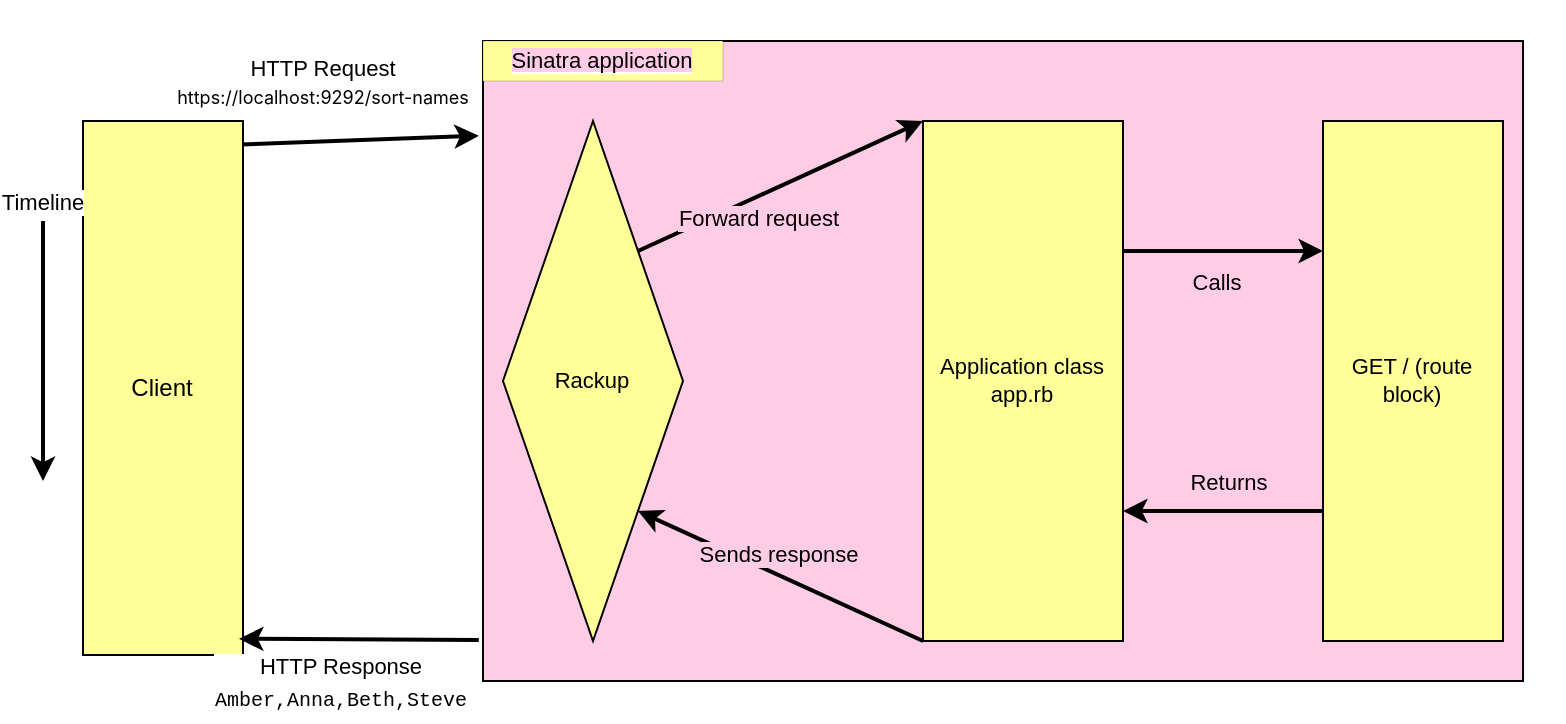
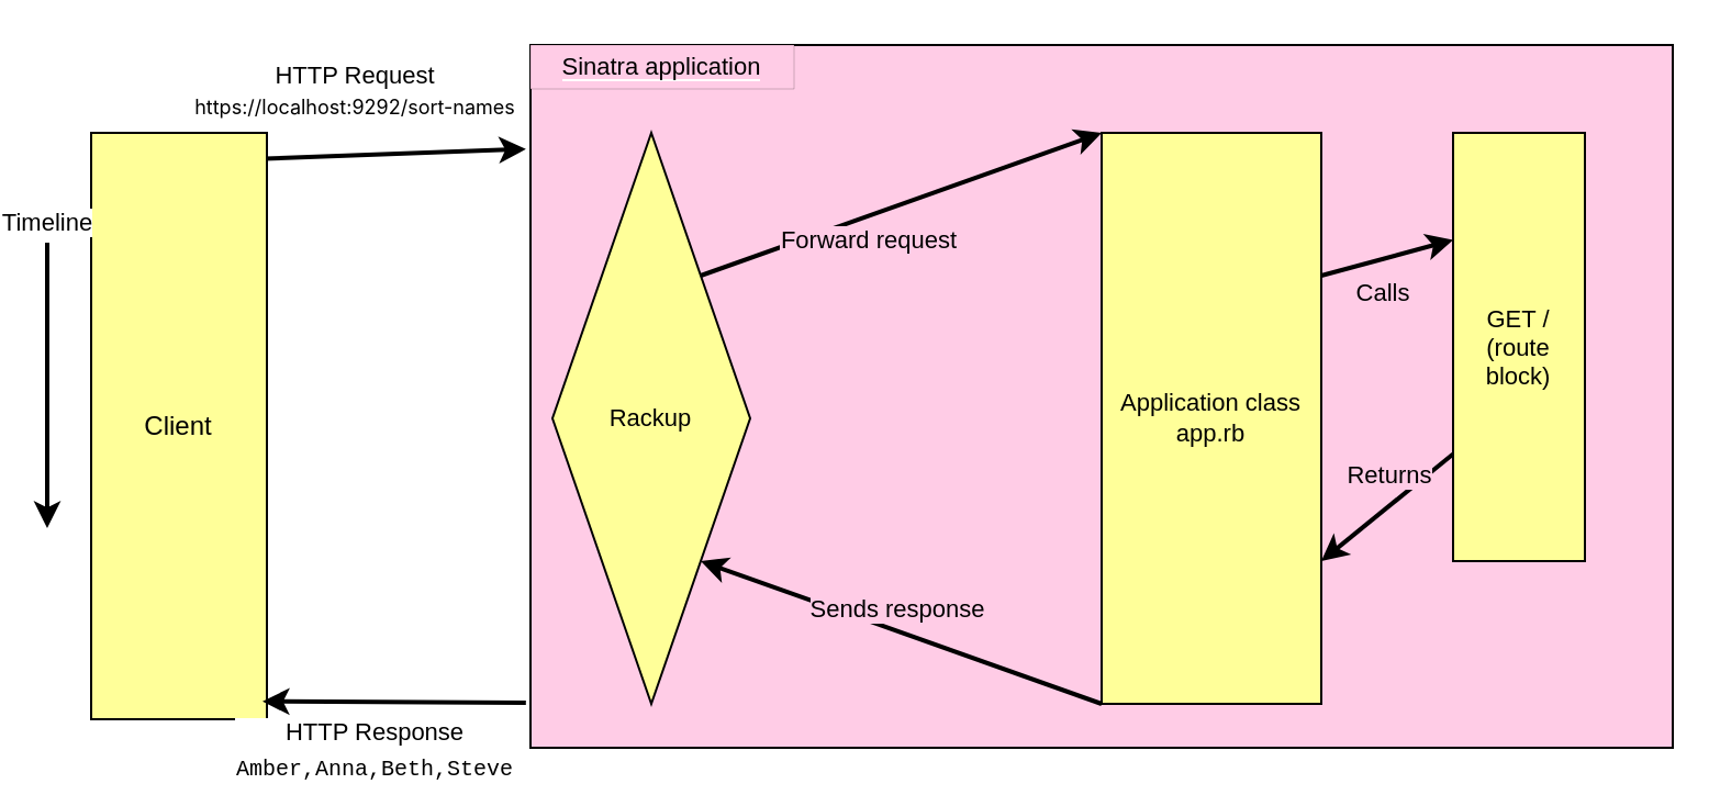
  <mxCell id="0" />
  <mxCell id="1" parent="0" />
  <mxCell id="2" style="edgeStyle=none;shape=connector;rounded=1;html=1;exitX=0.988;exitY=0.044;exitDx=0;exitDy=0;entryX=-0.004;entryY=0.148;entryDx=0;entryDy=0;entryPerimeter=0;labelBackgroundColor=default;strokeColor=#000000;strokeWidth=2;fontFamily=Helvetica;fontSize=11;fontColor=#000000;endArrow=classic;exitPerimeter=0;" edge="1" parent="1" source="4" target="7"><mxGeometry relative="1" as="geometry"><Array as="points" /></mxGeometry></mxCell>
  <mxCell id="3" value="HTTP Request&lt;br&gt;&lt;font style=&quot;font-size: 9px; background-color: rgb(255, 255, 255);&quot;&gt;&lt;span style=&quot;font-family: Inter, system-ui, -apple-system, &amp;quot;system-ui&amp;quot;, &amp;quot;Segoe UI&amp;quot;, Roboto, Oxygen, Ubuntu, Cantarell, &amp;quot;Fira Sans&amp;quot;, &amp;quot;Droid Sans&amp;quot;, Helvetica, Arial, sans-serif; text-align: left;&quot;&gt;https://localhost:9292/&lt;/span&gt;&lt;span style=&quot;font-family: Inter, system-ui, -apple-system, &amp;quot;system-ui&amp;quot;, &amp;quot;Segoe UI&amp;quot;, Roboto, Oxygen, Ubuntu, Cantarell, &amp;quot;Fira Sans&amp;quot;, &amp;quot;Droid Sans&amp;quot;, Helvetica, Arial, sans-serif; text-align: left;&quot;&gt;sort-names&lt;/span&gt;&lt;/font&gt;" style="edgeLabel;html=1;align=center;verticalAlign=middle;resizable=0;points=[];fontSize=11;fontFamily=Helvetica;fontColor=#000000;labelBackgroundColor=#FFFFFF;" vertex="1" connectable="0" parent="2"><mxGeometry x="-0.109" y="1" relative="1" as="geometry"><mxPoint x="-12" y="-28" as="offset" /></mxGeometry></mxCell>
  <mxCell id="4" value="&lt;font color=&quot;#000000&quot;&gt;Client&lt;/font&gt;" style="whiteSpace=wrap;html=1;fillColor=#ffff99;" vertex="1" parent="1"><mxGeometry x="40" y="60" width="80" height="267" as="geometry" /></mxCell>
  <mxCell id="5" style="edgeStyle=none;shape=connector;rounded=1;html=1;exitX=0;exitY=0.75;exitDx=0;exitDy=0;entryX=1.001;entryY=0.831;entryDx=0;entryDy=0;entryPerimeter=0;labelBackgroundColor=default;strokeColor=#000000;strokeWidth=2;fontFamily=Helvetica;fontSize=11;fontColor=#000000;endArrow=classic;" edge="1" parent="1"><mxGeometry relative="1" as="geometry"><mxPoint x="237.92" y="319.45" as="sourcePoint" /><mxPoint x="118" y="318.89" as="targetPoint" /></mxGeometry></mxCell>
  <mxCell id="6" value="HTTP Response&lt;br&gt;&lt;div style=&quot;font-family: Menlo, Monaco, &amp;quot;Courier New&amp;quot;, monospace; line-height: 18px;&quot;&gt;&lt;font style=&quot;font-size: 10px; background-color: rgb(255, 255, 255);&quot;&gt;Amber,Anna,Beth,Steve&lt;/font&gt;&lt;/div&gt;" style="edgeLabel;html=1;align=center;verticalAlign=middle;resizable=0;points=[];fontSize=11;fontFamily=Helvetica;fontColor=#000000;labelBackgroundColor=#FFFFFF;" vertex="1" connectable="0" parent="5"><mxGeometry x="0.314" y="-3" relative="1" as="geometry"><mxPoint x="10" y="26" as="offset" /></mxGeometry></mxCell>
  <mxCell id="7" value="" style="whiteSpace=wrap;html=1;fillColor=#FFCCE6;" vertex="1" parent="1"><mxGeometry x="240" y="20" width="520" height="320" as="geometry" /></mxCell>
  <mxCell id="8" value="" style="edgeStyle=none;orthogonalLoop=1;jettySize=auto;html=1;strokeColor=#000000;strokeWidth=2;" edge="1" parent="1"><mxGeometry width="80" relative="1" as="geometry"><mxPoint x="20" y="110" as="sourcePoint" /><mxPoint x="20" y="240" as="targetPoint" /><Array as="points" /></mxGeometry></mxCell>
  <mxCell id="9" value="Timeline" style="edgeLabel;html=1;align=center;verticalAlign=middle;resizable=0;points=[];fontColor=#000000;labelBackgroundColor=#FFFFFF;" vertex="1" connectable="0" parent="8"><mxGeometry x="-0.511" y="-1" relative="1" as="geometry"><mxPoint y="-42" as="offset" /></mxGeometry></mxCell>
  <mxCell id="10" value="Rackup" style="rhombus;whiteSpace=wrap;html=1;fontFamily=Helvetica;fontSize=11;fontColor=#000000;fillColor=#FFFF99;" vertex="1" parent="1"><mxGeometry x="250" y="60" width="90" height="260" as="geometry" /></mxCell>
  <mxCell id="11" style="edgeStyle=none;shape=connector;rounded=1;html=1;exitX=1;exitY=0.25;exitDx=0;exitDy=0;entryX=0;entryY=0.25;entryDx=0;entryDy=0;labelBackgroundColor=default;strokeColor=#000000;strokeWidth=2;fontFamily=Helvetica;fontSize=11;fontColor=#000000;endArrow=classic;" edge="1" parent="1" source="15" target="18"><mxGeometry relative="1" as="geometry" /></mxCell>
  <mxCell id="12" value="Calls" style="edgeLabel;html=1;align=center;verticalAlign=middle;resizable=0;points=[];fontSize=11;fontFamily=Helvetica;fontColor=#000000;labelBackgroundColor=#FFCCE6;" vertex="1" connectable="0" parent="11"><mxGeometry x="-0.087" relative="1" as="geometry"><mxPoint y="15" as="offset" /></mxGeometry></mxCell>
  <mxCell id="13" style="edgeStyle=none;shape=connector;rounded=1;html=1;exitX=0;exitY=1;exitDx=0;exitDy=0;entryX=1;entryY=1;entryDx=0;entryDy=0;labelBackgroundColor=default;strokeColor=#000000;strokeWidth=2;fontFamily=Helvetica;fontSize=11;fontColor=#000000;endArrow=classic;" edge="1" parent="1" source="15" target="10"><mxGeometry relative="1" as="geometry" /></mxCell>
  <mxCell id="14" value="Sends response" style="edgeLabel;html=1;align=center;verticalAlign=middle;resizable=0;points=[];fontSize=11;fontFamily=Helvetica;fontColor=#000000;labelBackgroundColor=#FFCCE6;" vertex="1" connectable="0" parent="13"><mxGeometry x="0.035" y="-3" relative="1" as="geometry"><mxPoint y="-7" as="offset" /></mxGeometry></mxCell>
- <mxCell id="15" value="Application class&lt;br&gt;app.rb" style="whiteSpace=wrap;html=1;fontFamily=Helvetica;fontSize=11;fontColor=#000000;fillColor=#FFFF99;" vertex="1" parent="1"><mxGeometry x="460" y="60" width="100" height="260" as="geometry" /></mxCell>
+ <mxCell id="15" value="Application class&lt;br&gt;app.rb" style="whiteSpace=wrap;html=1;fontFamily=Helvetica;fontSize=11;fontColor=#000000;fillColor=#FFFF99;" vertex="1" parent="1"><mxGeometry x="500" y="60" width="100" height="260" as="geometry" /></mxCell>
  <mxCell id="16" style="edgeStyle=none;shape=connector;rounded=1;html=1;exitX=0;exitY=0.75;exitDx=0;exitDy=0;entryX=1;entryY=0.75;entryDx=0;entryDy=0;labelBackgroundColor=default;strokeColor=#000000;strokeWidth=2;fontFamily=Helvetica;fontSize=11;fontColor=#000000;endArrow=classic;" edge="1" parent="1" source="18" target="15"><mxGeometry relative="1" as="geometry" /></mxCell>
  <mxCell id="17" value="Returns" style="edgeLabel;html=1;align=center;verticalAlign=middle;resizable=0;points=[];fontSize=11;fontFamily=Helvetica;fontColor=#000000;labelBackgroundColor=#FFCCE6;" vertex="1" connectable="0" parent="16"><mxGeometry x="-0.047" y="-2" relative="1" as="geometry"><mxPoint y="-13" as="offset" /></mxGeometry></mxCell>
- <mxCell id="18" value="GET / (route block)" style="whiteSpace=wrap;html=1;fontFamily=Helvetica;fontSize=11;fontColor=#000000;fillColor=#FFFF99;" vertex="1" parent="1"><mxGeometry x="660" y="60" width="90" height="260" as="geometry" /></mxCell>
- <mxCell id="19" value="&lt;span style=&quot;background-color: rgb(255, 204, 230);&quot;&gt;Sinatra application&lt;/span&gt;" style="whiteSpace=wrap;html=1;labelBackgroundColor=#FFFFFF;fontFamily=Helvetica;fontSize=11;fontColor=#000000;fillColor=#ffff99;strokeWidth=0;" vertex="1" parent="1"><mxGeometry x="240" y="20" width="120" height="20" as="geometry" /></mxCell>
+ <mxCell id="18" value="GET / (route block)" style="whiteSpace=wrap;html=1;fontFamily=Helvetica;fontSize=11;fontColor=#000000;fillColor=#FFFF99;" vertex="1" parent="1"><mxGeometry x="660" y="60" width="60" height="195" as="geometry" /></mxCell>
+ <mxCell id="19" value="&lt;span style=&quot;background-color: rgb(255, 204, 230);&quot;&gt;Sinatra application&lt;/span&gt;" style="whiteSpace=wrap;html=1;labelBackgroundColor=#FFFFFF;fontFamily=Helvetica;fontSize=11;fontColor=#000000;fillColor=#FFCCE6;strokeWidth=0;" vertex="1" parent="1"><mxGeometry x="240" y="20" width="120" height="20" as="geometry" /></mxCell>
  <mxCell id="20" style="edgeStyle=none;shape=connector;rounded=1;html=1;exitX=1;exitY=0;exitDx=0;exitDy=0;entryX=0;entryY=0;entryDx=0;entryDy=0;labelBackgroundColor=default;strokeColor=#000000;strokeWidth=2;fontFamily=Helvetica;fontSize=11;fontColor=#000000;endArrow=classic;" edge="1" parent="1" source="10" target="15"><mxGeometry relative="1" as="geometry" /></mxCell>
  <mxCell id="21" value="Forward request" style="edgeLabel;html=1;align=center;verticalAlign=middle;resizable=0;points=[];fontSize=11;fontFamily=Helvetica;fontColor=#000000;labelBackgroundColor=#FFCCE6;" vertex="1" connectable="0" parent="20"><mxGeometry x="-0.203" y="-3" relative="1" as="geometry"><mxPoint x="2" y="7" as="offset" /></mxGeometry></mxCell>
